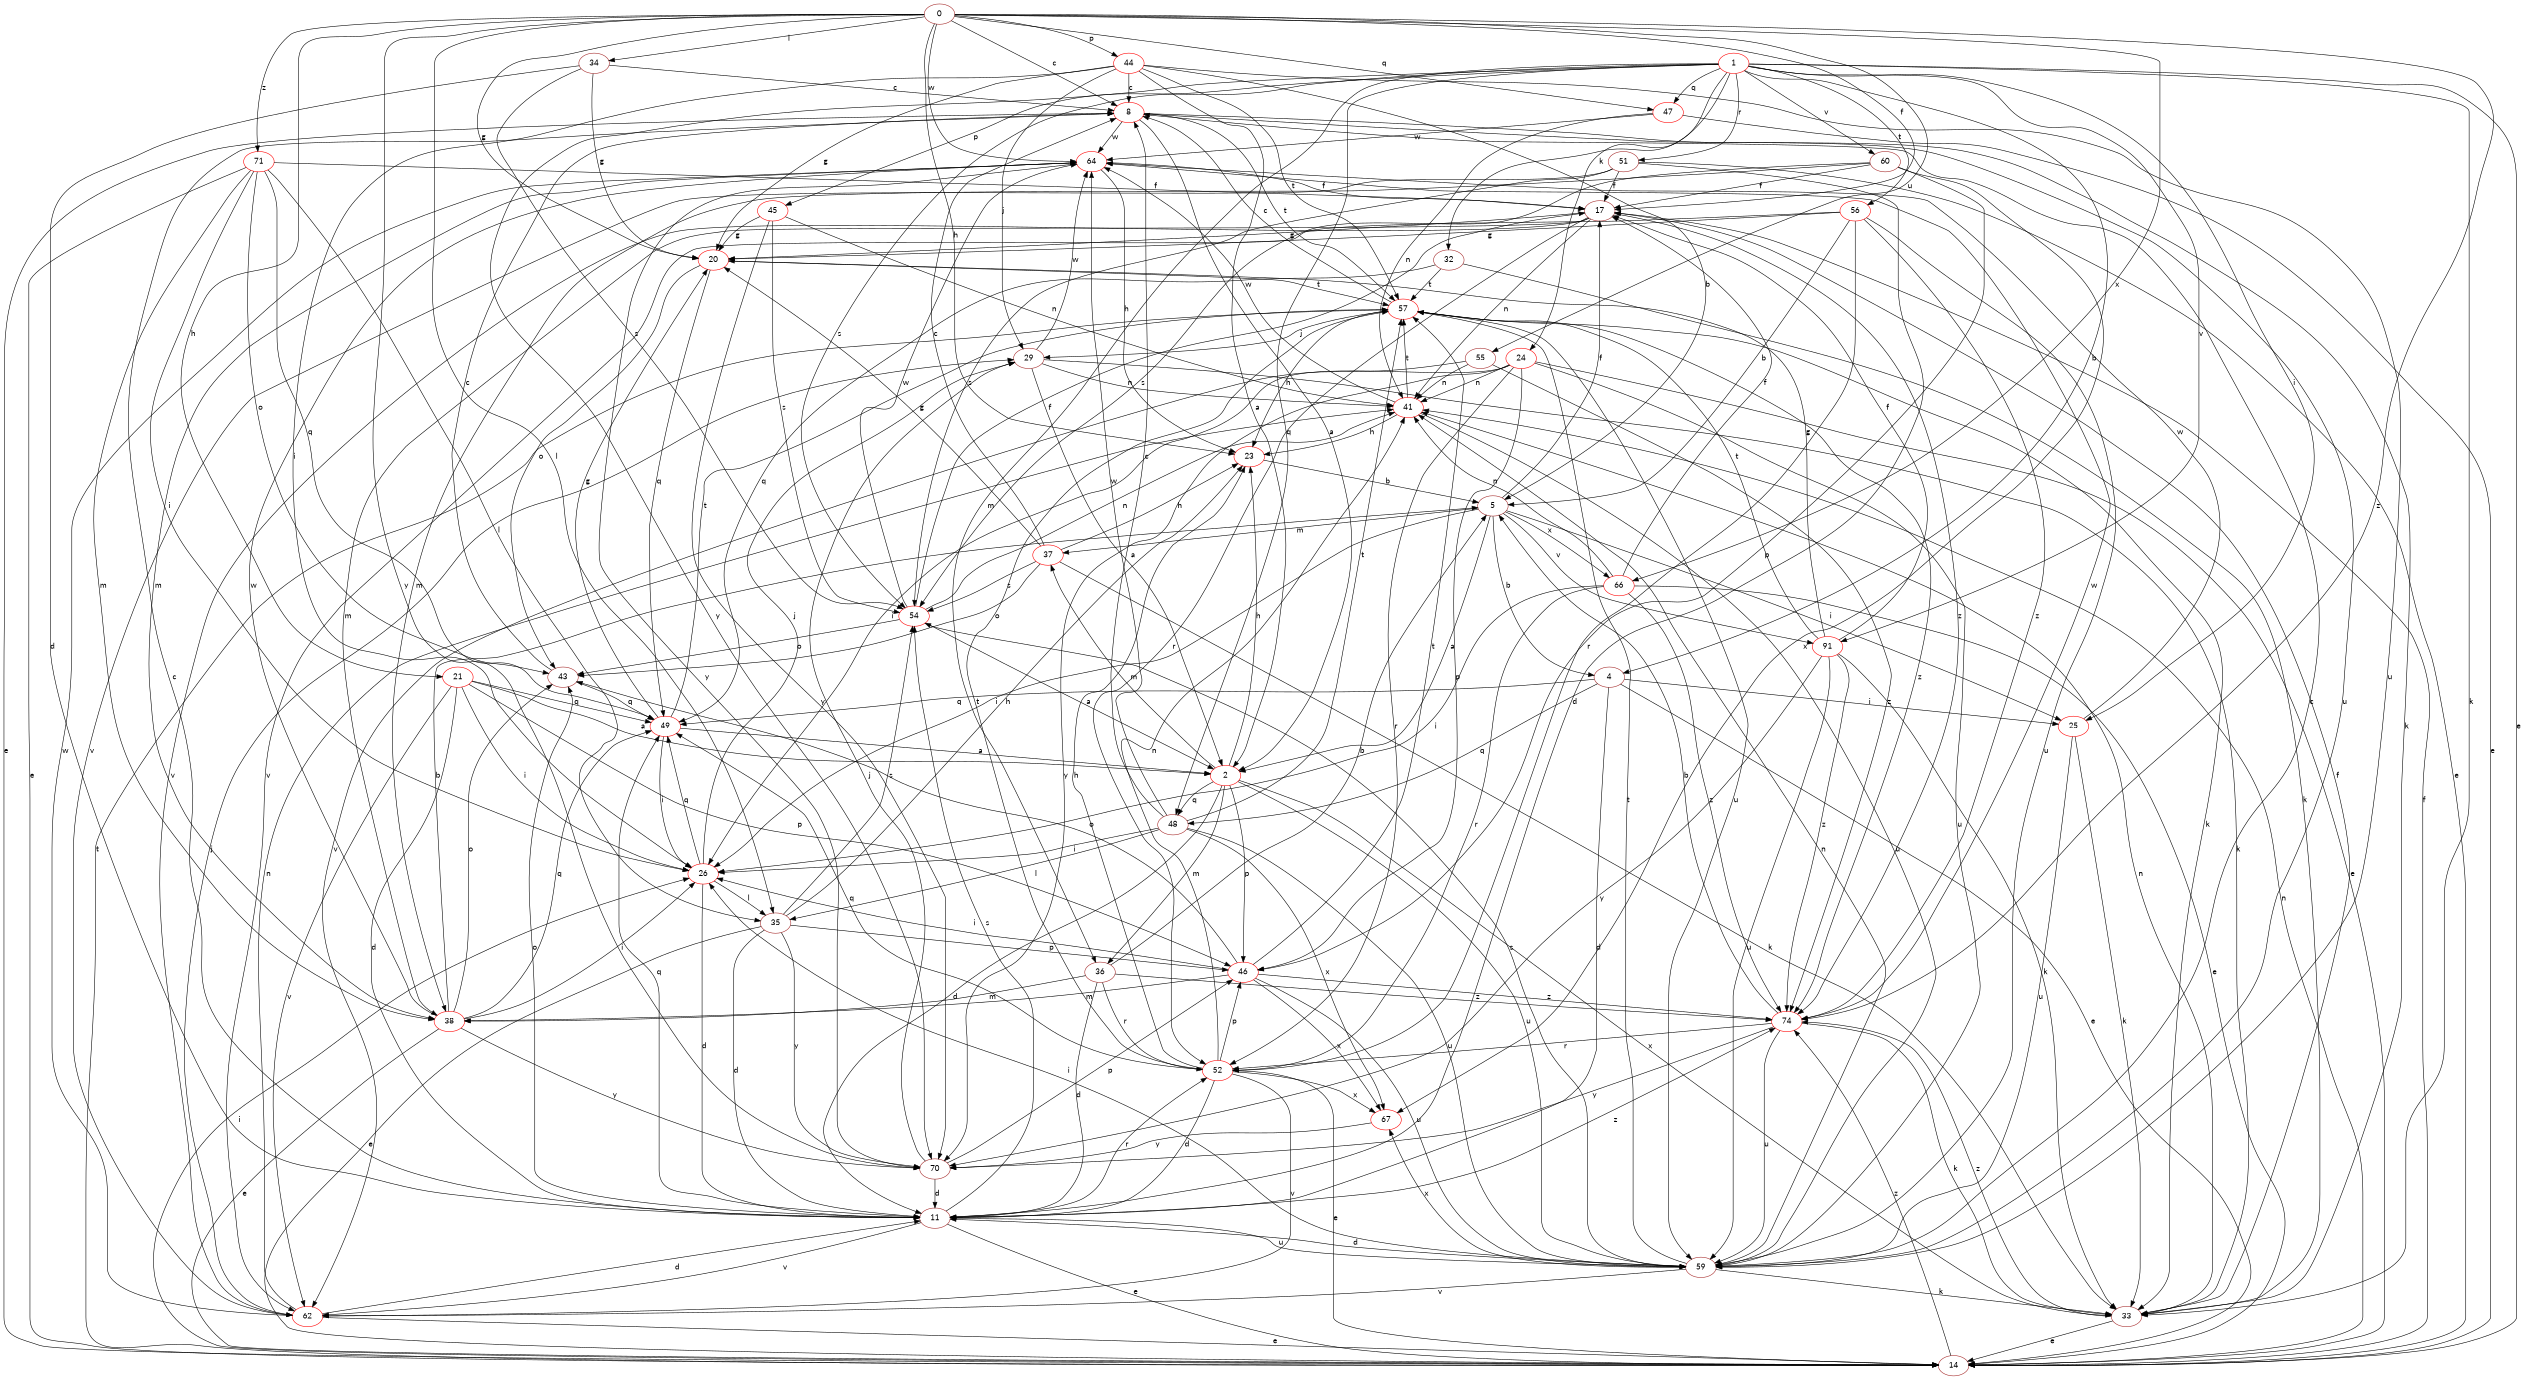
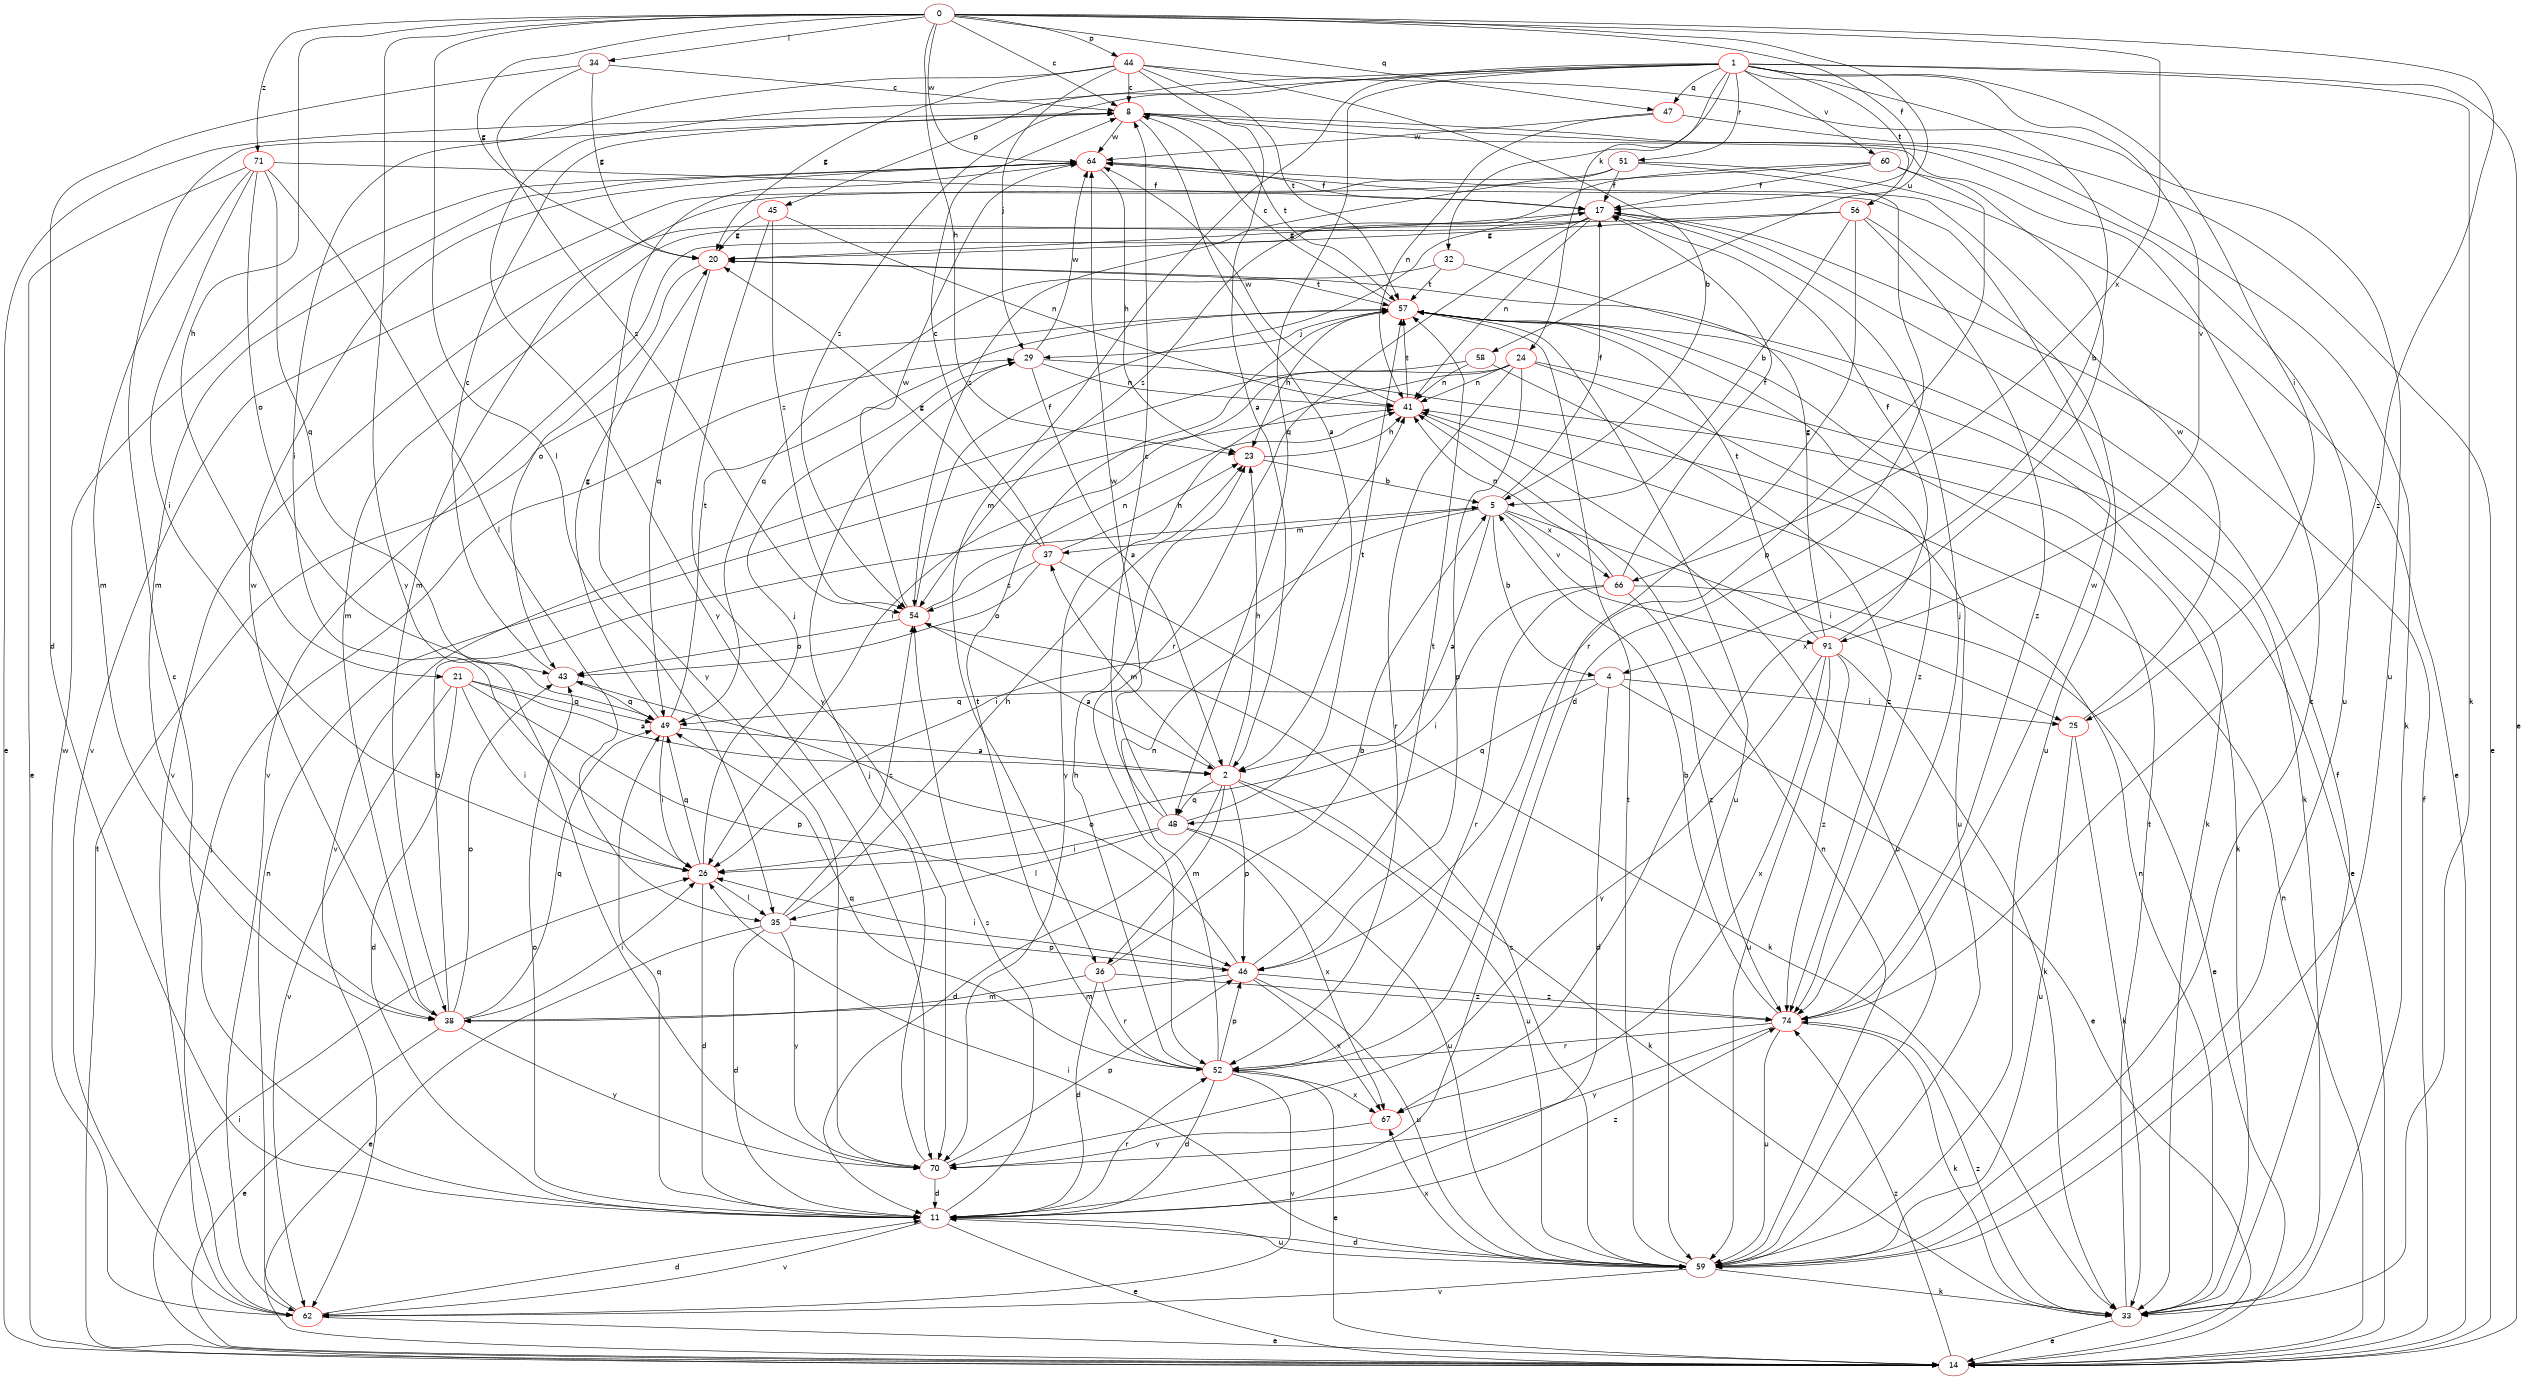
  strict digraph {
    fontname=Lato
    node [color=red fontname=Lato]
    edge [fontname=Lato]
    0 [color=brown]
    8
    17 [color=brown]
    20
    21
    23
    34 [color=brown]
    35 [color=brown]
    44
    47
-   58 [color=brown label=55]
+   58 [color=brown]
    64
    66
    70 [color=brown]
    71
    74
    14 [color=brown]
    33 [color=brown]
    2
    59 [color=brown]
    57
    52
    62
    41
    38
    43 [color=brown]
    49
    11 [color=brown]
    46
    26
    5 [color=brown]
    54
    29 [color=brown]
    1
    4 [color=brown]
    24
    25
    32 [color=brown]
    36 [color=brown]
    45
    48 [color=brown]
    51 [color=brown]
    56
    60 [color=brown]
    n45 [label=91]
    67
    37
    0 -> 8 [label=c]
    0 -> 17 [label=f]
    0 -> 20 [label=g]
    0 -> 21 [label=h]
    0 -> 23 [label=h]
    0 -> 34 [label=l]
    0 -> 35 [label=l]
    0 -> 44 [label=p]
    0 -> 47 [label=q]
    0 -> 58 [label=u]
    0 -> 64 [label=w]
    0 -> 66 [label=x]
    0 -> 70 [label=y]
    0 -> 71 [label=z]
    0 -> 74 [label=z]
    8 -> 64 [label=w]
    8 -> 14 [label=e]
    8 -> 33 [label=k]
    8 -> 2 [label=a]
    8 -> 59 [label=u]
    8 -> 57 [label=t]
    17 -> 20 [label=g]
-   17 -> 74 [label=z]
+   17 -> 74 [label=j]
    17 -> 52 [label=r]
    17 -> 62 [label=v]
    17 -> 41 [label=n]
    17 -> 38 [label=m]
    20 -> 57 [label=t]
    20 -> 43 [label=o]
    20 -> 49 [label=q]
    21 -> 2 [label=a]
    21 -> 62 [label=v]
    21 -> 49 [label=q]
    21 -> 11 [label=d]
    21 -> 46 [label=p]
    21 -> 26 [label=i]
    23 -> 5 [label=b]
    34 -> 8 [label=c]
    34 -> 20 [label=g]
    34 -> 11 [label=d]
    34 -> 54 [label=s]
    35 -> 23 [label=h]
    35 -> 70 [label=y]
    35 -> 14 [label=e]
    35 -> 11 [label=d]
    35 -> 46 [label=p]
    35 -> 54 [label=s]
    44 -> 8 [label=c]
    44 -> 20 [label=g]
    44 -> 2 [label=a]
    44 -> 59 [label=u]
    44 -> 57 [label=t]
    44 -> 26 [label=i]
    44 -> 5 [label=b]
    44 -> 29 [label=j]
    47 -> 64 [label=w]
    47 -> 14 [label=e]
    47 -> 41 [label=n]
    58 -> 74 [label=z]
    58 -> 62 [label=v]
    58 -> 41 [label=n]
    64 -> 17 [label=f]
    64 -> 23 [label=h]
    64 -> 70 [label=y]
    64 -> 38 [label=m]
    66 -> 17 [label=f]
    66 -> 74 [label=z]
    66 -> 14 [label=e]
    66 -> 52 [label=r]
    66 -> 41 [label=n]
    66 -> 26 [label=i]
    70 -> 11 [label=d]
    70 -> 46 [label=p]
    70 -> 29 [label=j]
    71 -> 17 [label=f]
    71 -> 35 [label=l]
    71 -> 14 [label=e]
    71 -> 38 [label=m]
    71 -> 43 [label=o]
    71 -> 49 [label=q]
    71 -> 26 [label=i]
    74 -> 64 [label=w]
    74 -> 70 [label=y]
    74 -> 33 [label=k]
    74 -> 59 [label=u]
    74 -> 52 [label=r]
    74 -> 5 [label=b]
    14 -> 17 [label=f]
    14 -> 74 [label=z]
    14 -> 57 [label=t]
    14 -> 41 [label=n]
    14 -> 26 [label=i]
    33 -> 17 [label=f]
    33 -> 74 [label=z]
    33 -> 14 [label=e]
+   33 -> 57 [label=t]
    33 -> 41 [label=n]
    2 -> 23 [label=h]
-   2 -> 33 [label=x]
+   2 -> 33 [label=k]
    2 -> 59 [label=u]
    2 -> 11 [label=d]
    2 -> 46 [label=p]
    2 -> 36 [label=m]
    2 -> 48 [label=q]
    2 -> 37 [label=m]
    59 -> 8 [label=c]
    59 -> 33 [label=k]
    59 -> 57 [label=t]
    59 -> 62 [label=v]
    59 -> 41 [label=n]
    59 -> 11 [label=d]
    59 -> 26 [label=i]
    59 -> 54 [label=s]
    59 -> 67 [label=x]
    57 -> 8 [label=c]
    57 -> 23 [label=h]
    57 -> 74 [label=z]
    57 -> 33 [label=k]
    57 -> 59 [label=u]
    57 -> 29 [label=j]
    52 -> 23 [label=h]
    52 -> 14 [label=e]
    52 -> 57 [label=t]
    52 -> 62 [label=v]
    52 -> 41 [label=n]
    52 -> 49 [label=q]
    52 -> 11 [label=d]
    52 -> 46 [label=p]
    52 -> 67 [label=x]
    62 -> 64 [label=w]
    62 -> 14 [label=e]
    62 -> 41 [label=n]
    62 -> 11 [label=d]
    62 -> 29 [label=j]
-   41 -> 23 [label=h]
+   23 -> 41 [label=h]
    41 -> 64 [label=w]
    41 -> 59 [label=u]
    41 -> 57 [label=t]
    38 -> 64 [label=w]
    38 -> 70 [label=y]
    38 -> 14 [label=e]
    38 -> 43 [label=o]
    38 -> 49 [label=q]
    38 -> 26 [label=i]
    38 -> 5 [label=b]
    43 -> 8 [label=c]
    43 -> 49 [label=q]
    49 -> 20 [label=g]
    49 -> 2 [label=a]
    49 -> 57 [label=t]
    49 -> 26 [label=i]
    11 -> 8 [label=c]
    11 -> 74 [label=z]
    11 -> 14 [label=e]
    11 -> 59 [label=u]
    11 -> 52 [label=r]
    11 -> 62 [label=v]
    11 -> 43 [label=o]
    11 -> 49 [label=q]
    11 -> 54 [label=s]
    46 -> 74 [label=z]
    46 -> 59 [label=u]
    46 -> 57 [label=t]
    46 -> 38 [label=m]
    46 -> 43 [label=o]
    46 -> 26 [label=i]
    46 -> 67 [label=x]
    26 -> 35 [label=l]
    26 -> 49 [label=q]
    26 -> 11 [label=d]
    26 -> 29 [label=j]
    5 -> 17 [label=f]
    5 -> 66 [label=x]
    5 -> 2 [label=a]
    5 -> 26 [label=i]
    5 -> 4 [label=b]
    5 -> 25 [label=i]
    5 -> n45 [label=v]
    5 -> 37 [label=m]
    54 -> 17 [label=f]
    54 -> 64 [label=w]
    54 -> 2 [label=a]
    54 -> 41 [label=n]
    54 -> 43 [label=o]
    29 -> 64 [label=w]
    29 -> 33 [label=k]
    29 -> 2 [label=a]
    29 -> 41 [label=n]
    1 -> 47 [label=q]
    1 -> 70 [label=y]
    1 -> 14 [label=e]
    1 -> 33 [label=k]
    1 -> 54 [label=s]
    1 -> 4 [label=b]
    1 -> 24 [label=i]
    1 -> 25 [label=i]
    1 -> 32 [label=k]
    1 -> 36 [label=m]
    1 -> 45 [label=p]
    1 -> 48 [label=q]
    1 -> 51 [label=r]
    1 -> 56 [label=t]
    1 -> 60 [label=v]
    1 -> n45 [label=v]
    4 -> 14 [label=e]
    4 -> 49 [label=q]
    4 -> 11 [label=d]
    4 -> 25 [label=i]
    4 -> 48 [label=q]
    24 -> 70 [label=y]
    24 -> 14 [label=e]
    24 -> 59 [label=u]
    24 -> 52 [label=r]
    24 -> 41 [label=n]
    24 -> 46 [label=p]
    24 -> 26 [label=i]
    25 -> 64 [label=w]
    25 -> 33 [label=k]
    25 -> 59 [label=u]
    32 -> 33 [label=k]
    32 -> 57 [label=t]
    32 -> 49 [label=q]
    36 -> 74 [label=z]
    36 -> 52 [label=r]
    36 -> 38 [label=m]
    36 -> 11 [label=d]
    36 -> 5 [label=b]
    45 -> 20 [label=g]
    45 -> 70 [label=y]
    45 -> 41 [label=n]
    45 -> 54 [label=s]
    48 -> 8 [label=c]
    48 -> 35 [label=l]
    48 -> 64 [label=w]
    48 -> 59 [label=u]
    48 -> 57 [label=t]
    48 -> 26 [label=i]
    48 -> 67 [label=x]
    51 -> 17 [label=f]
    51 -> 14 [label=e]
    51 -> 62 [label=v]
    51 -> 11 [label=d]
    51 -> 54 [label=s]
    56 -> 20 [label=g]
    56 -> 74 [label=z]
    56 -> 59 [label=u]
    56 -> 52 [label=r]
    56 -> 62 [label=v]
    56 -> 5 [label=b]
    60 -> 17 [label=f]
    60 -> 38 [label=m]
    60 -> 46 [label=p]
    60 -> 54 [label=s]
    60 -> 67 [label=x]
    n45 -> 17 [label=f]
    n45 -> 20 [label=g]
    n45 -> 70 [label=y]
    n45 -> 74 [label=z]
    n45 -> 33 [label=k]
    n45 -> 59 [label=u]
    n45 -> 57 [label=t]
+   n45 -> 67 [label=x]
    67 -> 70 [label=y]
    37 -> 8 [label=c]
    37 -> 20 [label=g]
    37 -> 23 [label=h]
    37 -> 33 [label=k]
    37 -> 43 [label=o]
    37 -> 54 [label=s]
  }
